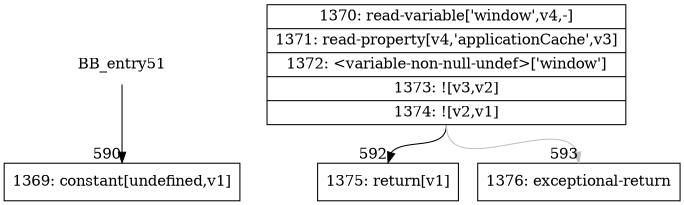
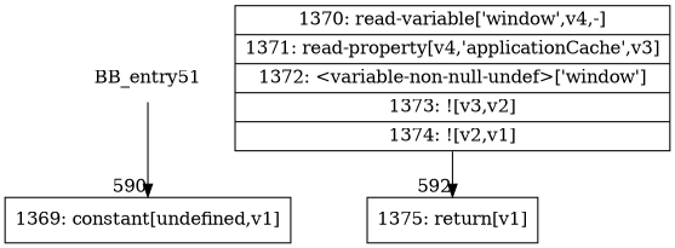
  digraph {
    rankdir=TD
    node [shape=record]
    edge [headport=n tailport=s]
    n1 [label=BB_entry51 shape=none]
    n2 [label="{1369: constant[undefined,v1]}"]
    n3 [label="{1370: read-variable['window',v4,-]|1371: read-property[v4,'applicationCache',v3]|1372: \<variable-non-null-undef\>['window']|1373: ![v3,v2]|1374: ![v2,v1]}"]
    n4 [label="{1375: return[v1]}"]
-   n5 [label="{1376: exceptional-return}"]
    n1 -> n2 [headlabel="    590"]
    n3 -> n4 [headlabel="      592"]
-   n3 -> n5 [color=gray headlabel="      593"]
  }
